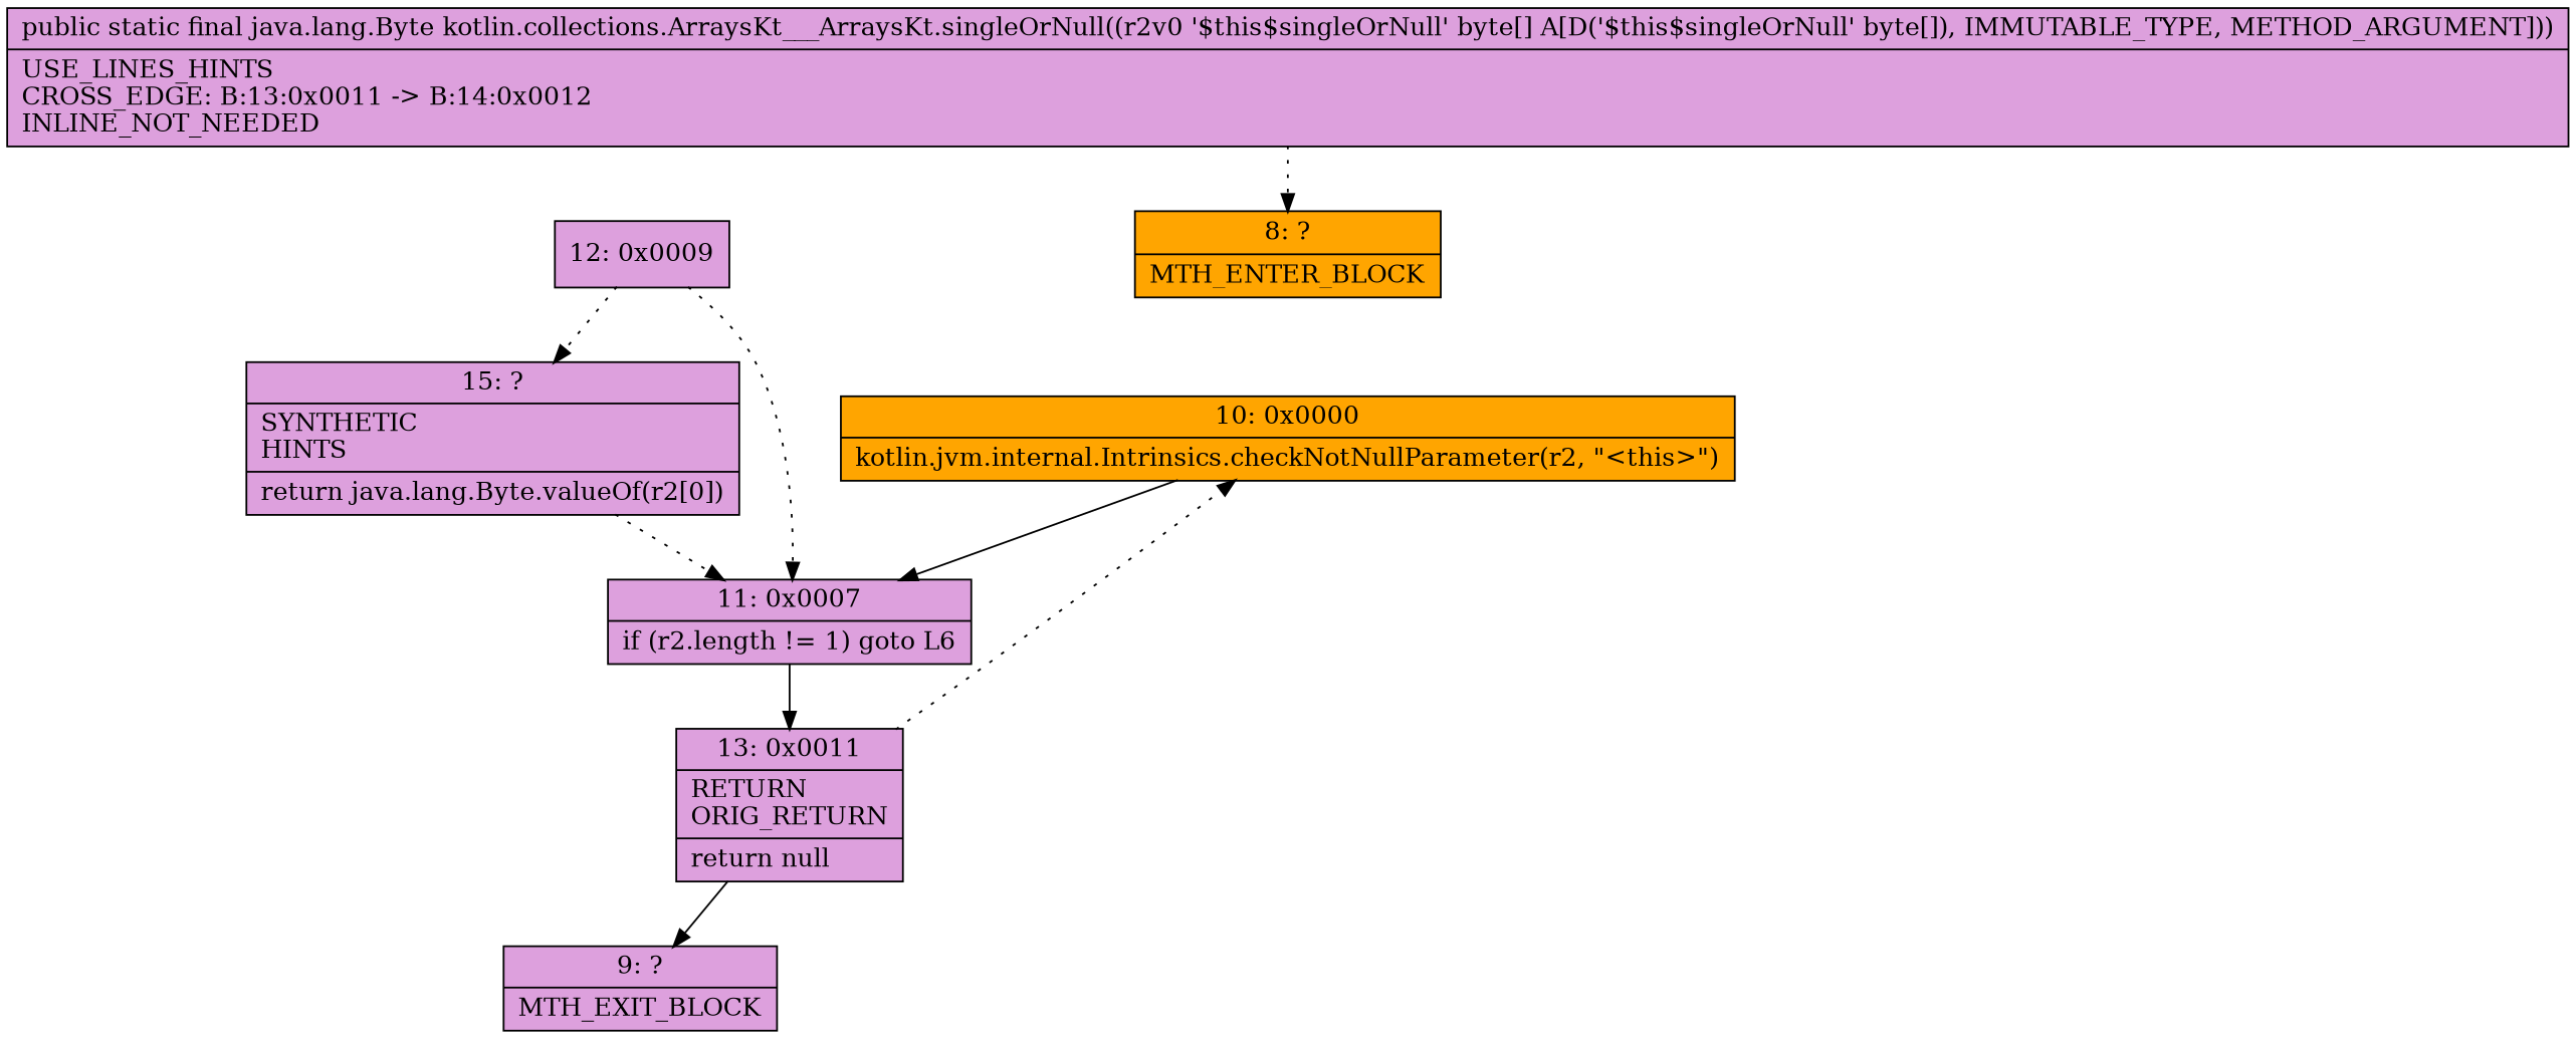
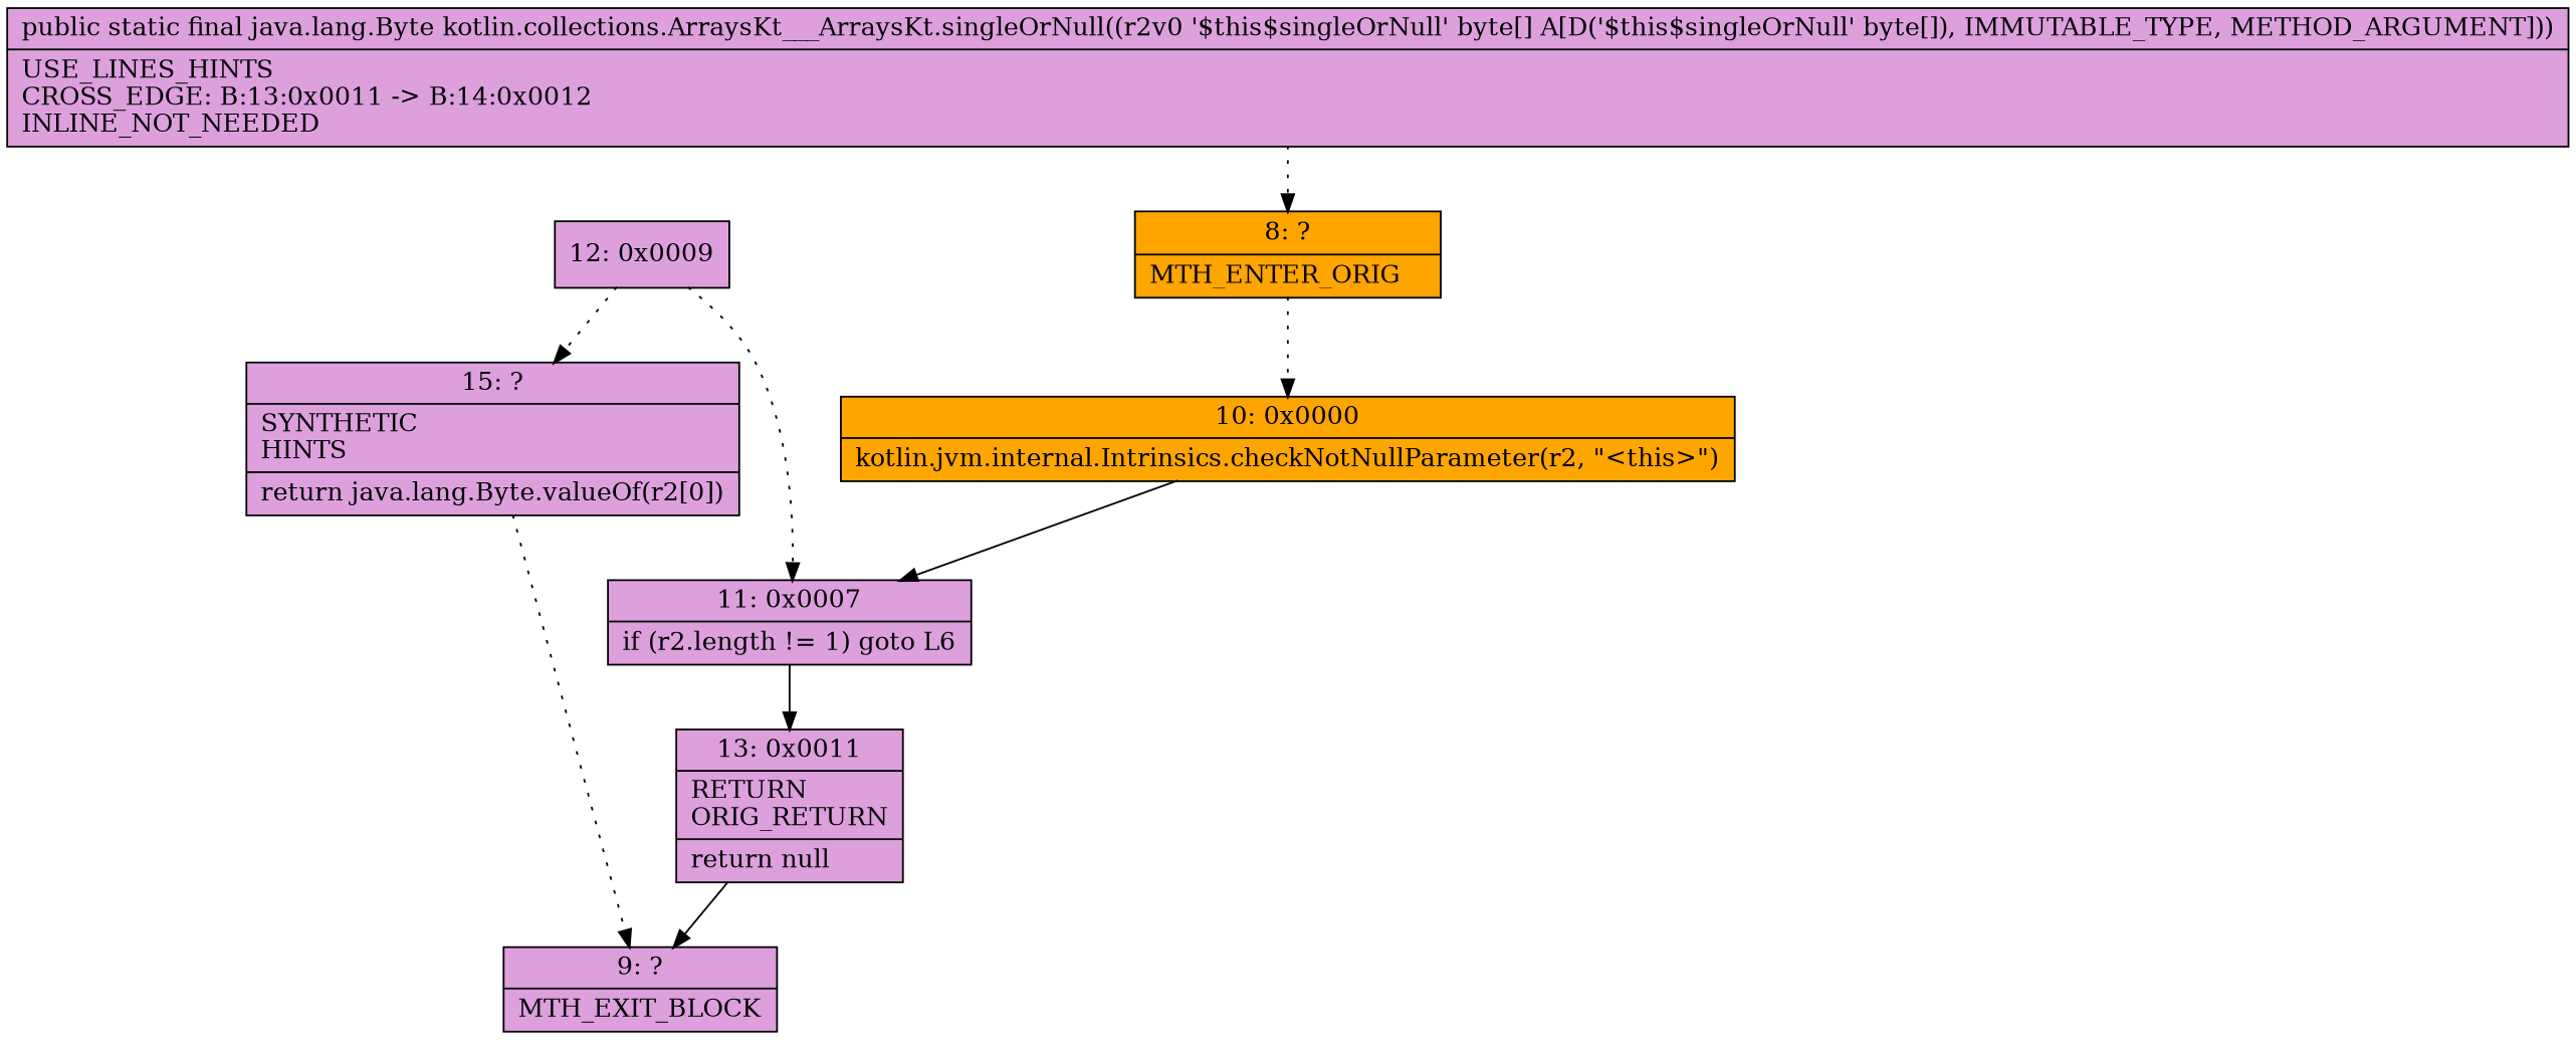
  digraph {
    node [fillcolor=plum shape=record style=filled]
    edge [style=dotted]
-   n1 [fillcolor=orange label="{8\:\ ?|MTH_ENTER_BLOCK\l}"]
+   n1 [fillcolor=orange label="{8\:\ ?|MTH_ENTER_ORIG\l}"]
    n2 [fillcolor=orange label="{10\:\ 0x0000|kotlin.jvm.internal.Intrinsics.checkNotNullParameter(r2, \"\<this\>\")\l}"]
    n3 [label="{11\:\ 0x0007|if (r2.length != 1) goto L6\l}"]
    n4 [label="{13\:\ 0x0011|RETURN\lORIG_RETURN\l|return null\l}"]
    n5 [label="{12\:\ 0x0009}"]
    n6 [label="{15\:\ ?|SYNTHETIC\lHINTS\l|return java.lang.Byte.valueOf(r2[0])\l}"]
    n7 [label="{9\:\ ?|MTH_EXIT_BLOCK\l}"]
    n8 [label="{public static final java.lang.Byte kotlin.collections.ArraysKt___ArraysKt.singleOrNull((r2v0 '$this$singleOrNull' byte[] A[D('$this$singleOrNull' byte[]), IMMUTABLE_TYPE, METHOD_ARGUMENT]))  | USE_LINES_HINTS\lCROSS_EDGE: B:13:0x0011 \-\> B:14:0x0012\lINLINE_NOT_NEEDED\l}"]
-   n4 -> n2
+   n1 -> n2
    n2 -> n3 [style=solid]
    n3 -> n4 [style=solid]
    n4 -> n7 [style=solid]
    n5 -> n3
    n5 -> n6
-   n6 -> n3
+   n6 -> n7
    n8 -> n1
  }
